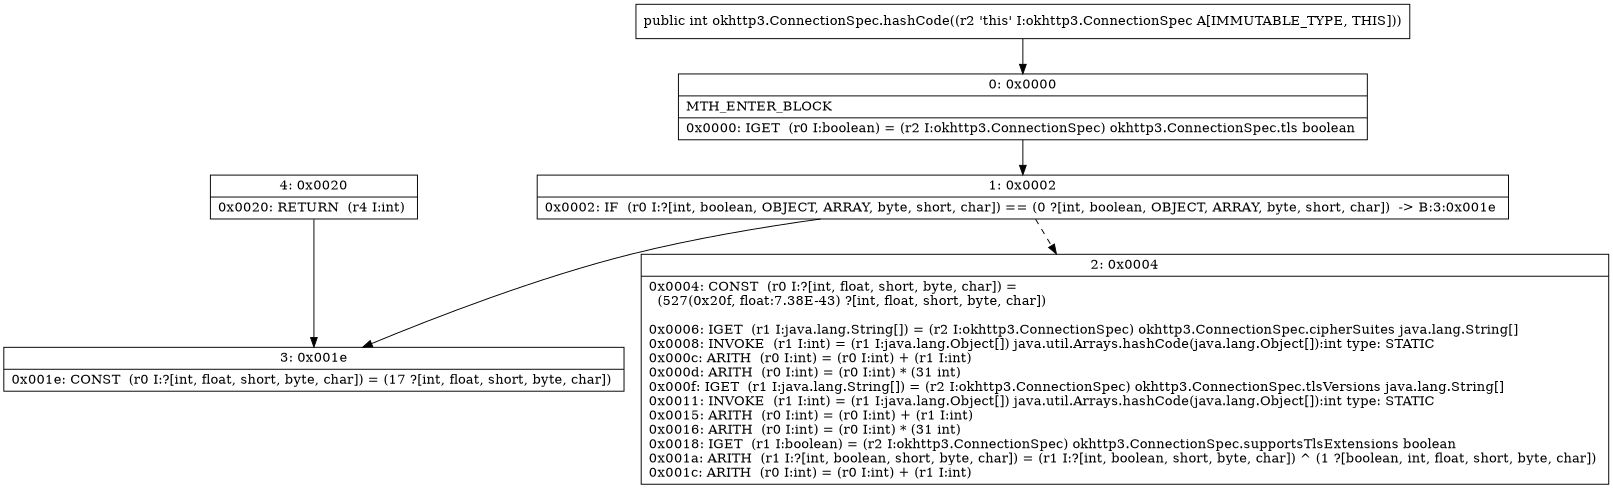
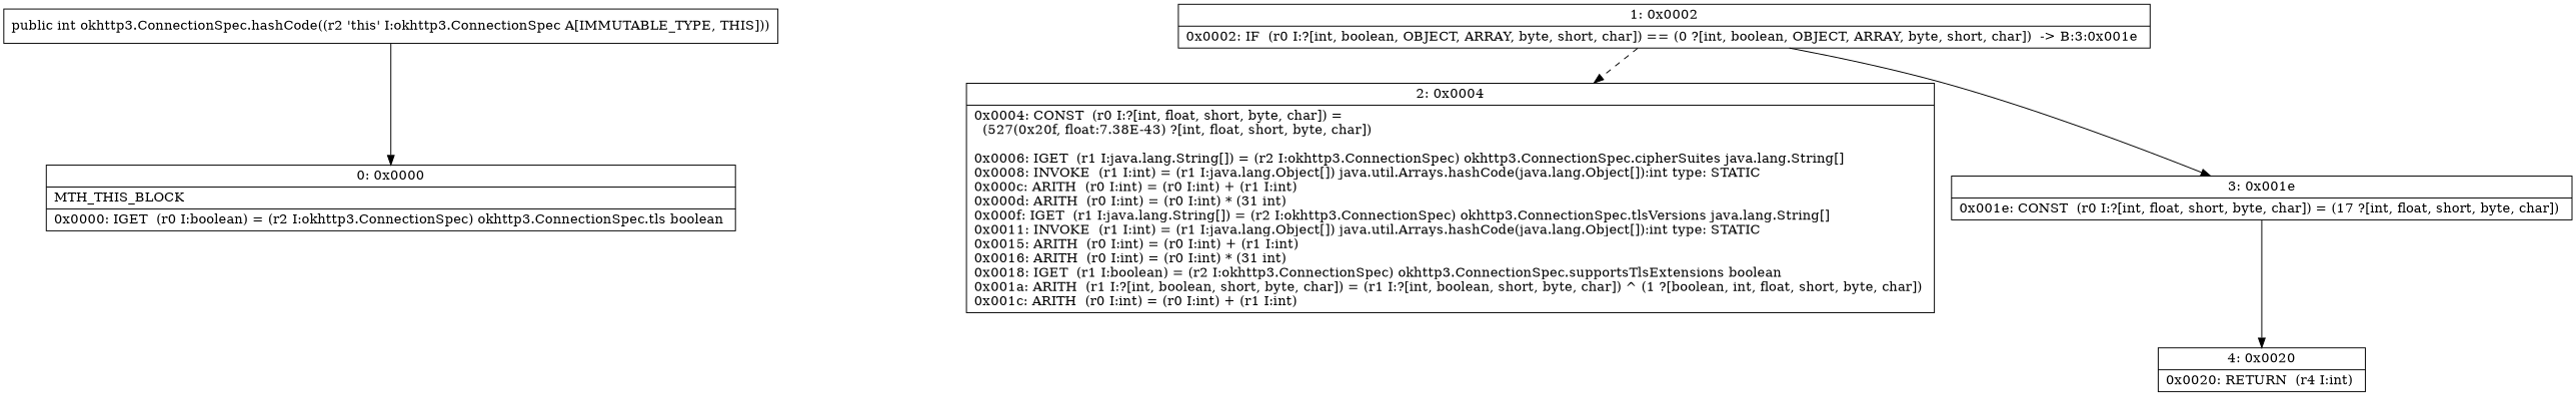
  digraph {
    node [shape=record]
-   n1 [label="{0\:\ 0x0000|MTH_ENTER_BLOCK\l|0x0000: IGET  (r0 I:boolean) = (r2 I:okhttp3.ConnectionSpec) okhttp3.ConnectionSpec.tls boolean \l}"]
+   n1 [label="{0\:\ 0x0000|MTH_THIS_BLOCK\l|0x0000: IGET  (r0 I:boolean) = (r2 I:okhttp3.ConnectionSpec) okhttp3.ConnectionSpec.tls boolean \l}"]
    n2 [label="{1\:\ 0x0002|0x0002: IF  (r0 I:?[int, boolean, OBJECT, ARRAY, byte, short, char]) == (0 ?[int, boolean, OBJECT, ARRAY, byte, short, char])  \-\> B:3:0x001e \l}"]
    n3 [label="{2\:\ 0x0004|0x0004: CONST  (r0 I:?[int, float, short, byte, char]) = \l  (527(0x20f, float:7.38E\-43) ?[int, float, short, byte, char])\l \l0x0006: IGET  (r1 I:java.lang.String[]) = (r2 I:okhttp3.ConnectionSpec) okhttp3.ConnectionSpec.cipherSuites java.lang.String[] \l0x0008: INVOKE  (r1 I:int) = (r1 I:java.lang.Object[]) java.util.Arrays.hashCode(java.lang.Object[]):int type: STATIC \l0x000c: ARITH  (r0 I:int) = (r0 I:int) + (r1 I:int) \l0x000d: ARITH  (r0 I:int) = (r0 I:int) * (31 int) \l0x000f: IGET  (r1 I:java.lang.String[]) = (r2 I:okhttp3.ConnectionSpec) okhttp3.ConnectionSpec.tlsVersions java.lang.String[] \l0x0011: INVOKE  (r1 I:int) = (r1 I:java.lang.Object[]) java.util.Arrays.hashCode(java.lang.Object[]):int type: STATIC \l0x0015: ARITH  (r0 I:int) = (r0 I:int) + (r1 I:int) \l0x0016: ARITH  (r0 I:int) = (r0 I:int) * (31 int) \l0x0018: IGET  (r1 I:boolean) = (r2 I:okhttp3.ConnectionSpec) okhttp3.ConnectionSpec.supportsTlsExtensions boolean \l0x001a: ARITH  (r1 I:?[int, boolean, short, byte, char]) = (r1 I:?[int, boolean, short, byte, char]) ^ (1 ?[boolean, int, float, short, byte, char]) \l0x001c: ARITH  (r0 I:int) = (r0 I:int) + (r1 I:int) \l}"]
    n4 [label="{3\:\ 0x001e|0x001e: CONST  (r0 I:?[int, float, short, byte, char]) = (17 ?[int, float, short, byte, char]) \l}"]
    n5 [label="{4\:\ 0x0020|0x0020: RETURN  (r4 I:int) \l}"]
    n6 [label="{public int okhttp3.ConnectionSpec.hashCode((r2 'this' I:okhttp3.ConnectionSpec A[IMMUTABLE_TYPE, THIS])) }"]
-   n1 -> n2
    n2 -> n3 [style=dashed]
    n2 -> n4
-   n5 -> n4
+   n4 -> n5
    n6 -> n1
  }
